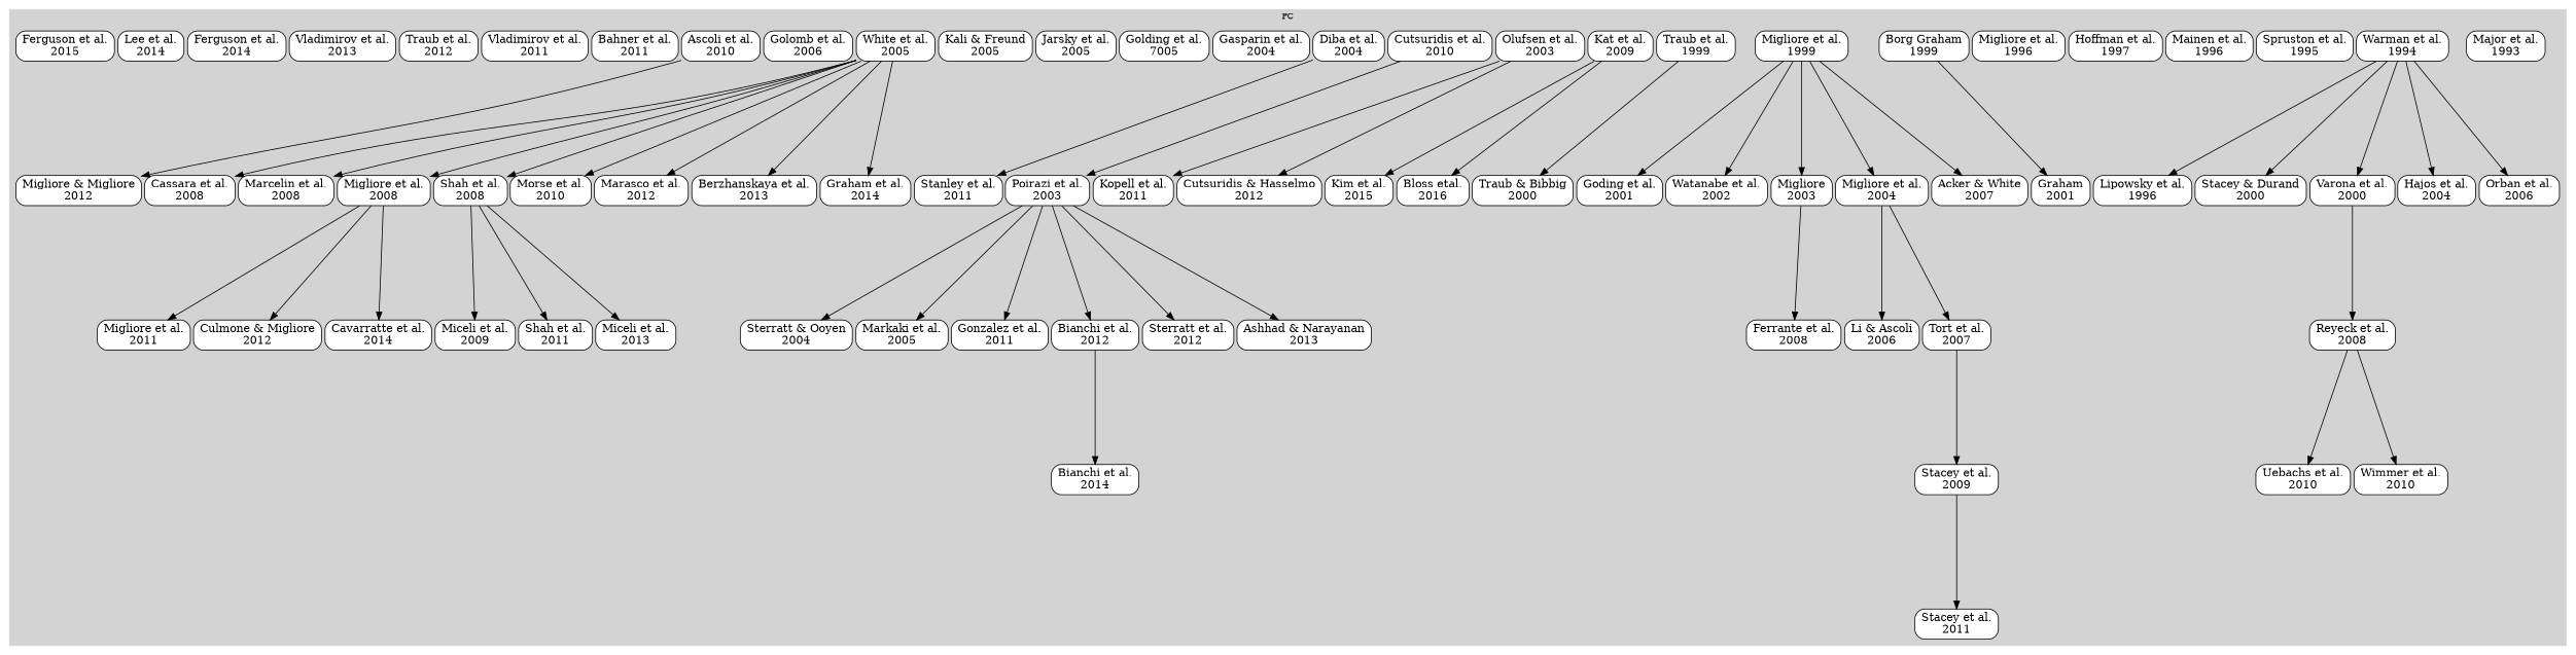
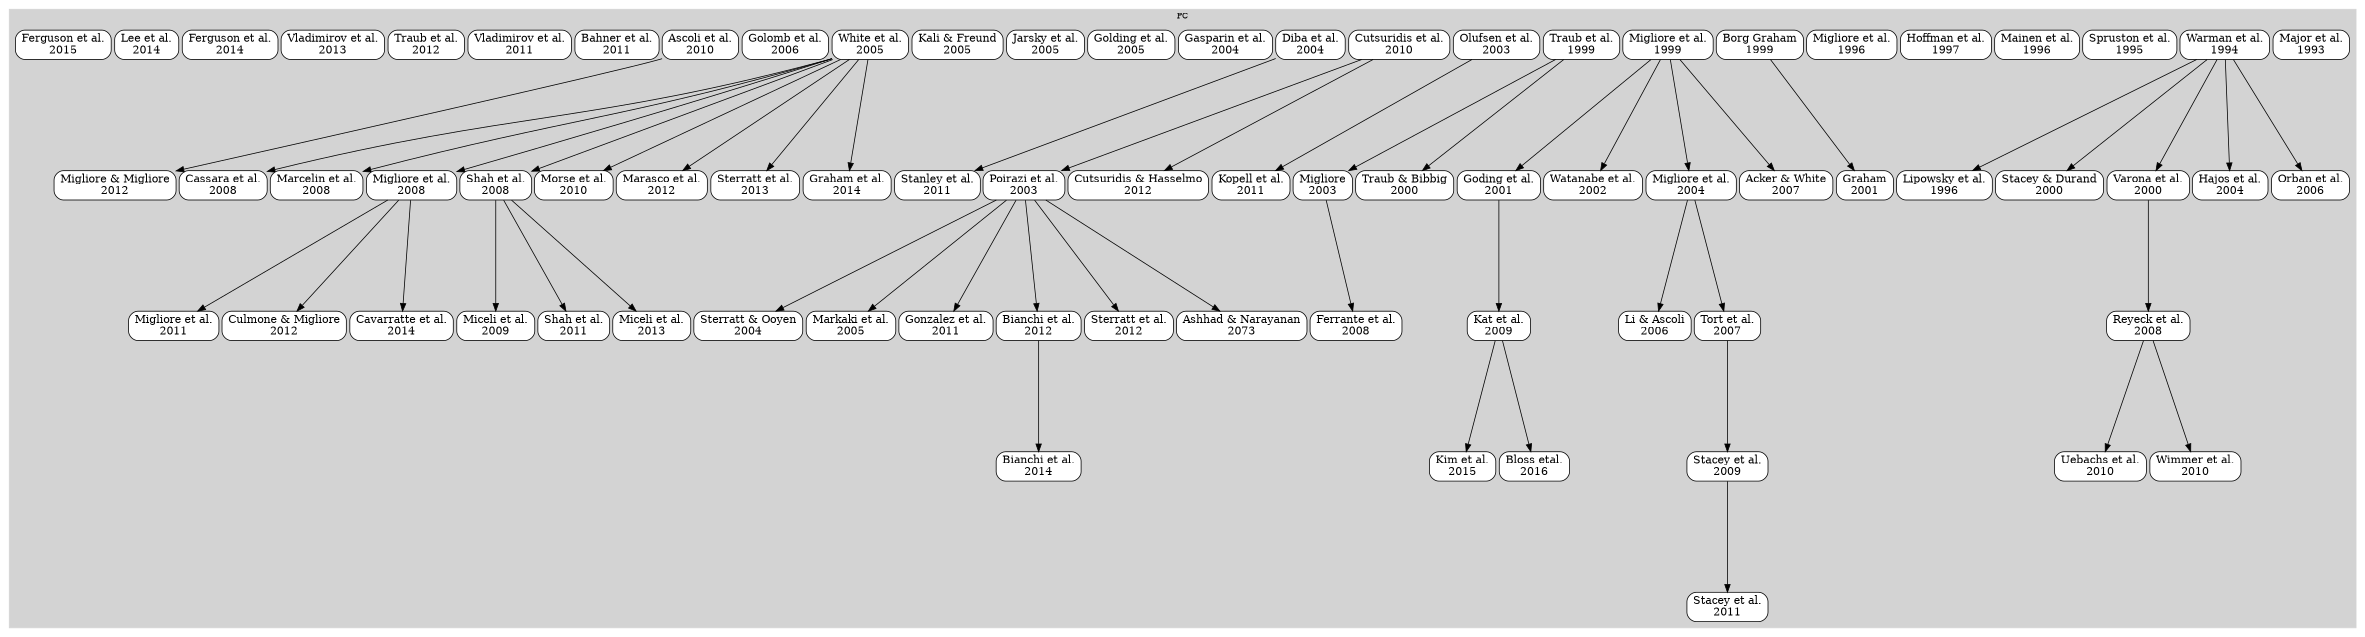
  digraph {
    fontsize=10
    nodesep=0.06
    ranksep=2
    node [color=black fillcolor=white shape=rect style="rounded,filled"]
    edge [arrowhead=normal]
    n1 [label="Major et al.\n1993"]
    n2 [label="Warman et al.\n1994"]
    n3 [label="Lipowsky et al.\n1996"]
    n4 [label="Stacey & Durand\n2000"]
    n5 [label="Varona et al.\n2000"]
    n6 [label="Hajos et al.\n2004"]
    n7 [label="Orban et al.\n2006"]
    n8 [label="Spruston et al.\n1995"]
    n9 [label="Mainen et al.\n1996"]
    n10 [label="Hoffman et al.\n1997"]
    n11 [label="Migliore et al.\n1996"]
    n12 [label="Borg Graham\n1999"]
    n13 [label="Graham\n2001"]
    n14 [label="Migliore et al.\n1999"]
    n15 [label="Goding et al.\n2001"]
    n16 [label="Watanabe et al.\n2002"]
    n17 [label="Migliore\n2003"]
    n18 [label="Migliore et al.\n2004"]
    n19 [label="Acker & White\n2007"]
    n20 [label="Traub et al.\n1999"]
    n21 [label="Traub & Bibbig\n2000"]
    n22 [label="Reyeck et al.\n2008"]
    n23 [label="Kat et al.\n2009"]
    n24 [label="Ferrante et al.\n2008"]
    n25 [label="Olufsen et al.\n2003"]
    n26 [label="Kopell et al.\n2011"]
    n27 [label="Poirazi et al.\n2003"]
    n28 [label="Sterratt & Ooyen\n2004"]
    n29 [label="Markaki et al.\n2005"]
    n30 [label="Cutsuridis et al.\n2010"]
    n31 [label="Gonzalez et al.\n2011"]
    n32 [label="Bianchi et al.\n2012"]
    n33 [label="Sterratt et al.\n2012"]
-   n34 [label="Ashhad & Narayanan\n2013"]
+   n34 [label="Ashhad & Narayanan\n2073"]
    n35 [label="Diba et al.\n2004"]
    n36 [label="Stanley et al.\n2011"]
    n37 [label="Gasparin et al.\n2004"]
    n38 [label="Li & Ascoli\n2006"]
    n39 [label="Tort et al.\n2007"]
-   n40 [label="Golding et al.\n7005"]
+   n40 [label="Golding et al.\n2005"]
    n41 [label="Jarsky et al.\n2005"]
    n42 [label="Kali & Freund\n2005"]
    n43 [label="White et al.\n2005"]
    n44 [label="Cassara et al.\n2008"]
    n45 [label="Marcelin et al.\n2008"]
    n46 [label="Migliore et al.\n2008"]
    n47 [label="Shah et al.\n2008"]
    n48 [label="Morse et al.\n2010"]
    n49 [label="Marasco et al.\n2012"]
-   n50 [label="Berzhanskaya et al.\n2013"]
+   n50 [label="Sterratt et al.\n2013"]
    n51 [label="Graham et al.\n2014"]
    n52 [label="Golomb et al.\n2006"]
    n53 [label="Stacey et al.\n2009"]
    n54 [label="Migliore et al.\n2011"]
    n55 [label="Culmone & Migliore\n2012"]
    n56 [label="Cavarratte et al.\n2014"]
    n57 [label="Uebachs et al.\n2010"]
    n58 [label="Wimmer et al.\n2010"]
    n59 [label="Miceli et al.\n2009"]
    n60 [label="Shah et al.\n2011"]
    n61 [label="Miceli et al.\n2013"]
    n62 [label="Kim et al.\n2015"]
    n63 [label="Bloss etal.\n2016"]
    n64 [label="Stacey et al.\n2011"]
    n65 [label="Ascoli et al.\n2010"]
    n66 [label="Migliore & Migliore\n2012"]
    n67 [label="Cutsuridis & Hasselmo\n2012"]
    n68 [label="Bahner et al.\n2011"]
    n69 [label="Vladimirov et al.\n2011"]
    n70 [label="Bianchi et al.\n2014"]
    n71 [label="Traub et al.\n2012"]
    n72 [label="Vladimirov et al.\n2013"]
    n73 [label="Ferguson et al.\n2014"]
    n74 [label="Lee et al.\n2014"]
    n75 [label="Ferguson et al.\n2015"]
    subgraph cluster_1 {
      color=lightgrey
      label=PC
      style=filled
      n1
      n2
      n3
      n4
      n5
      n6
      n7
      n8
      n9
      n10
      n11
      n12
      n13
      n14
      n15
      n16
      n17
      n18
      n19
      n20
      n21
      n22
      n23
      n24
      n25
      n26
      n27
      n28
      n29
      n30
      n31
      n32
      n33
      n34
      n35
      n36
      n37
      n38
      n39
      n40
      n41
      n42
      n43
      n44
      n45
      n46
      n47
      n48
      n49
      n50
      n51
      n52
      n53
      n54
      n55
      n56
      n57
      n58
      n59
      n60
      n61
      n62
      n63
      n64
      n65
      n66
      n67
      n68
      n69
      n70
      n71
      n72
      n73
      n74
      n75
    }
    n2 -> n3
    n2 -> n4
    n2 -> n5
    n2 -> n6
    n2 -> n7
    n5 -> n22
    n12 -> n13
    n14 -> n15
    n14 -> n16
-   n14 -> n17
+   n20 -> n17
    n14 -> n18
    n14 -> n19
+   n15 -> n23
    n17 -> n24
    n18 -> n38
    n18 -> n39
    n20 -> n21
    n22 -> n57
    n22 -> n58
    n23 -> n62
    n23 -> n63
    n25 -> n26
    n27 -> n28
    n27 -> n29
    n27 -> n31
    n27 -> n32
    n27 -> n33
    n27 -> n34
    n30 -> n27
-   n25 -> n67
+   n30 -> n67
    n32 -> n70
    n35 -> n36
    n39 -> n53
    n43 -> n44
    n43 -> n45
    n43 -> n46
    n43 -> n47
    n43 -> n48
    n43 -> n49
    n43 -> n50
    n43 -> n51
    n46 -> n54
    n46 -> n55
    n46 -> n56
    n47 -> n59
    n47 -> n60
    n47 -> n61
    n53 -> n64
    n65 -> n66
  }
